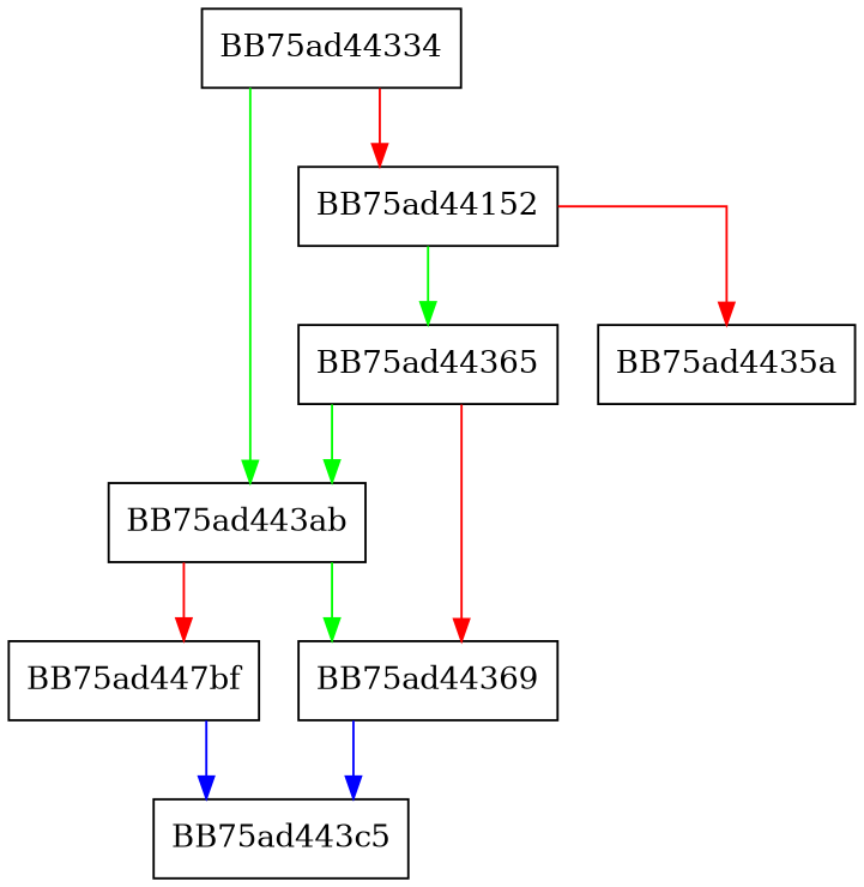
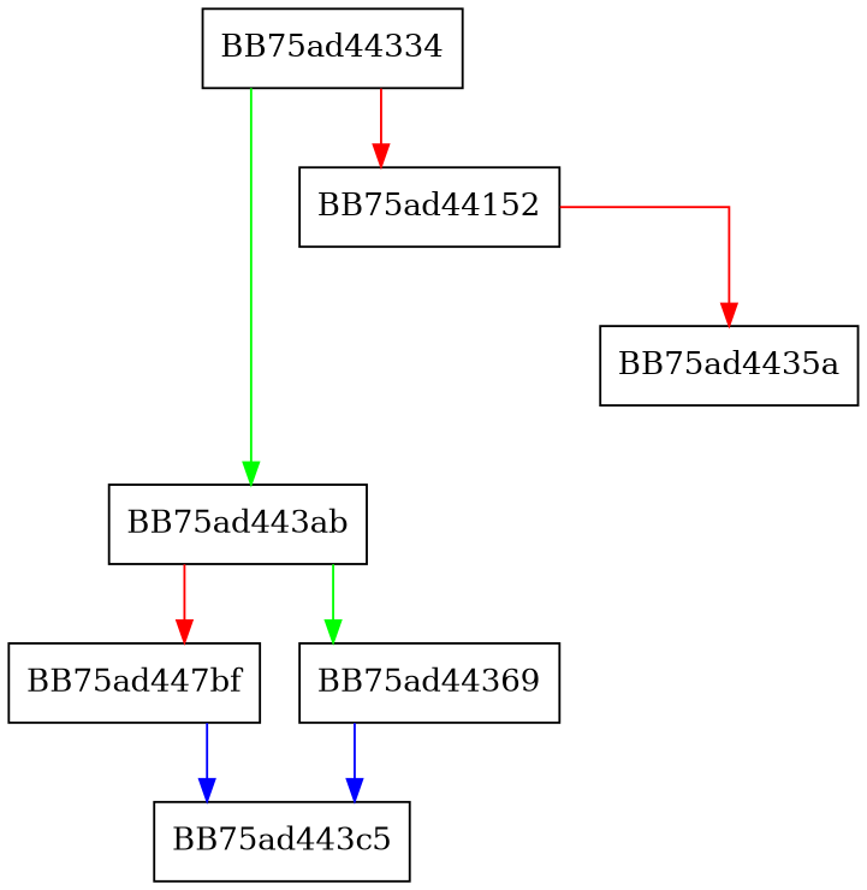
  digraph {
    splines=ortho
    node [shape=box]
    edge [color=green]
    BB75ad44334
    BB75ad443ab
    n3 [label=BB75ad44152]
    BB75ad44369
    n5 [label=BB75ad447bf]
-   BB75ad44365
    BB75ad4435a
    BB75ad443c5
    BB75ad44334 -> BB75ad443ab
    BB75ad44334 -> n3 [color=red]
    BB75ad443ab -> BB75ad44369
    BB75ad443ab -> n5 [color=red]
-   n3 -> BB75ad44365
    n3 -> BB75ad4435a [color=red]
    BB75ad44369 -> BB75ad443c5 [color=blue]
    n5 -> BB75ad443c5 [color=blue]
-   BB75ad44365 -> BB75ad443ab
-   BB75ad44365 -> BB75ad44369 [color=red]
  }
